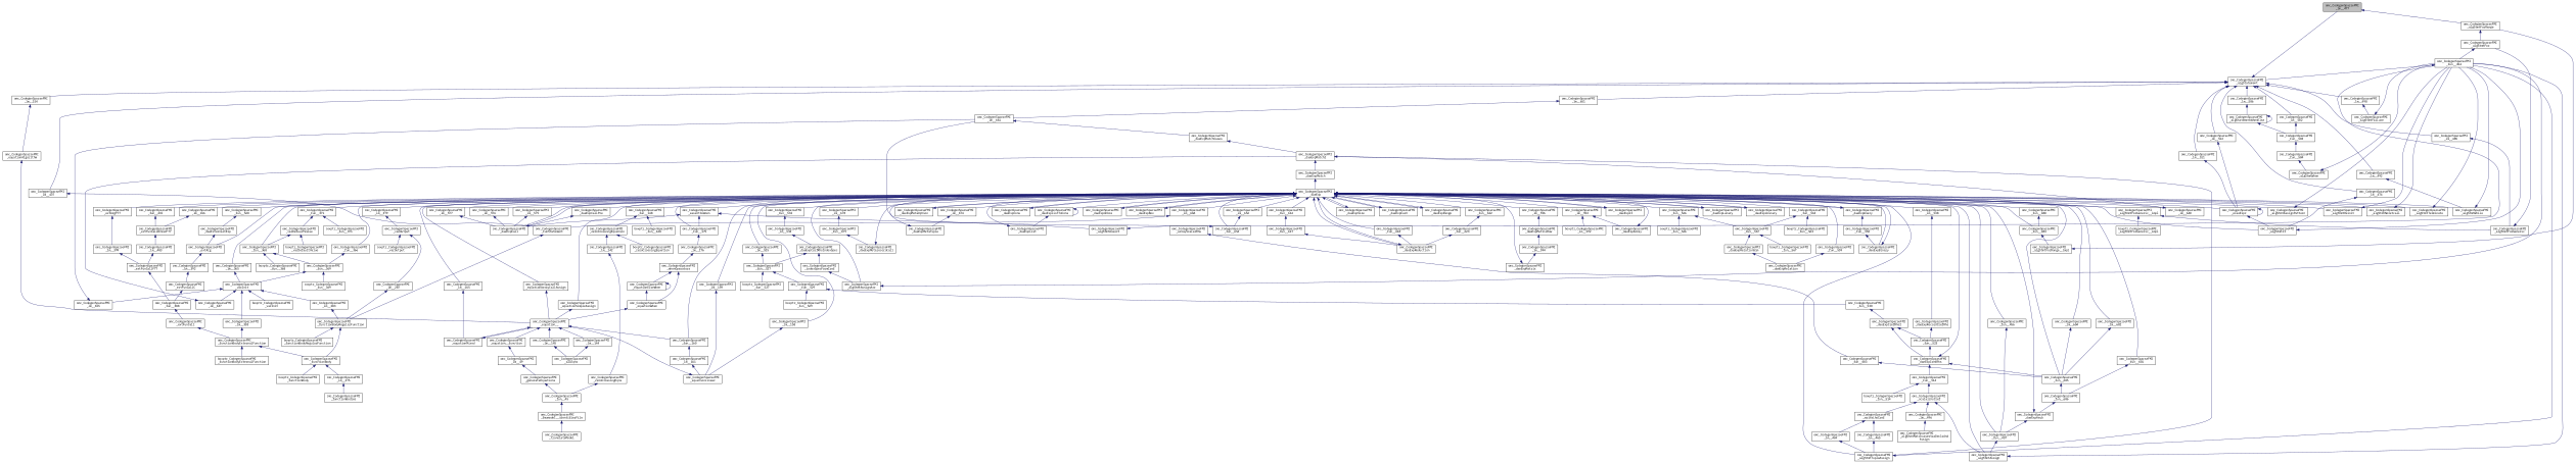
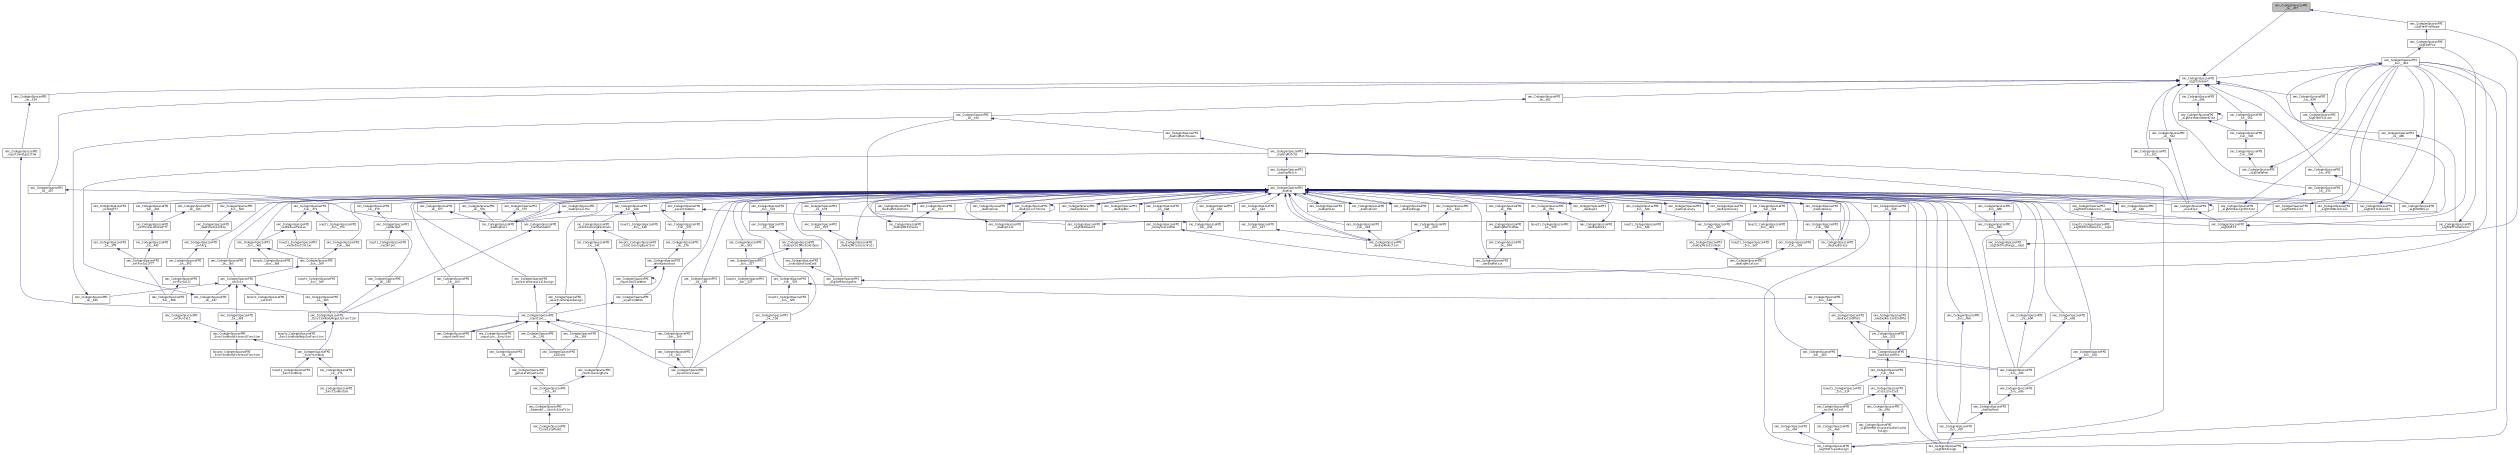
  digraph {
    fontname="IBM Plex Mono"
    rankdir=TB
    node [color=black fillcolor=white fontname="IBM Plex Mono" fontsize=10 shape=record style=filled]
    edge [color=midnightblue dir=back fontname="IBM Plex Mono" fontsize=10 labelfontname=Helvetica labelfontsize=10 style=solid]
    n1 [fillcolor=grey75 fontcolor=black height=0.2 label="omc_CodegenSparseFMI\l_lm__477" width=0.4]
    n2 [height=0.2 label="omc_CodegenSparseFMI\l_algStmtForRange" width=0.4]
    n3 [height=0.2 label="omc_CodegenSparseFMI\l_algStmtFor" width=0.4]
    n4 [height=0.2 label="omc_CodegenSparseFMI\l_fun__454" width=0.4]
    n5 [height=0.2 label="omc_CodegenSparseFMI\l_algStatement" width=0.4]
    n6 [height=0.2 label="omc_CodegenSparseFMI\l_lm__651" width=0.4]
    n7 [height=0.2 label="omc_CodegenSparseFMI\l_lm__512" width=0.4]
    n8 [height=0.2 label="omc_CodegenSparseFMI\l_lm__511" width=0.4]
    n9 [height=0.2 label="omc_CodegenSparseFMI\l_lm__506" width=0.4]
    n10 [height=0.2 label="omc_CodegenSparseFMI\l_lm__502" width=0.4]
    n11 [height=0.2 label="omc_CodegenSparseFMI\l_lm__498" width=0.4]
    n12 [height=0.2 label="omc_CodegenSparseFMI\l_lm__492" width=0.4]
    n13 [height=0.2 label="omc_CodegenSparseFMI\l_lm__485" width=0.4]
    n14 [height=0.2 label="omc_CodegenSparseFMI\l_lm__474" width=0.4]
    n15 [height=0.2 label="omc_CodegenSparseFMI\l_lm__437" width=0.4]
    n16 [height=0.2 label="omc_CodegenSparseFMI\l_lm__154" width=0.4]
    n17 [height=0.2 label="omc_CodegenSparseFMI\l_lm__661" width=0.4]
    n18 [height=0.2 label="omc_CodegenSparseFMI\l_elseExpr" width=0.4]
    n19 [height=0.2 label="omc_CodegenSparseFMI\l_algStatementWhenElse" width=0.4]
    n20 [height=0.2 label="omc_CodegenSparseFMI\l_fun__503" width=0.4]
    n21 [height=0.2 label="omc_CodegenSparseFMI\l_algStmtFailure" width=0.4]
    n22 [height=0.2 label="omc_CodegenSparseFMI\l_algStmtWhile" width=0.4]
    n23 [height=0.2 label="omc_CodegenSparseFMI\l_algStmtForGeneric" width=0.4]
    n24 [height=0.2 label="omc_CodegenSparseFMI\l_algStmtIf" width=0.4]
    n25 [height=0.2 label="omc_CodegenSparseFMI\l_funStatement" width=0.4]
    n26 [height=0.2 label="omc_CodegenSparseFMI\l_equationAlgorithm" width=0.4]
    n27 [height=0.2 label="omc_CodegenSparseFMI\l_daeExpMatchCases" width=0.4]
    n28 [height=0.2 label="omc_CodegenSparseFMI\l_daeExpMatch2" width=0.4]
    n29 [height=0.2 label="omc_CodegenSparseFMI\l_daeExpMatch" width=0.4]
    n30 [height=0.2 label="omc_CodegenSparseFMI\l_algStmtTupleAssign" width=0.4]
    n31 [height=0.2 label="omc_CodegenSparseFMI\l_daeExp" width=0.4]
    n32 [height=0.2 label="omc_CodegenSparseFMI\l_assertCommon" width=0.4]
    n33 [height=0.2 label="omc_CodegenSparseFMI\l_daeExpCall" width=0.4]
    n34 [height=0.2 label="omc_CodegenSparseFMI\l_fun__175" width=0.4]
    n35 [height=0.2 label="omc_CodegenSparseFMI\l_fun__160" width=0.4]
    n36 [height=0.2 label="omc_CodegenSparseFMI\l_algStmtAssignPattern" width=0.4]
    n37 [height=0.2 label="omc_CodegenSparseFMI\l_lm__678" width=0.4]
    n38 [height=0.2 label="omc_CodegenSparseFMI\l_daeExpMetaOption" width=0.4]
    n39 [height=0.2 label="omc_CodegenSparseFMI\l_lm__674" width=0.4]
    n40 [height=0.2 label="omc_CodegenSparseFMI\l_daeExpCons" width=0.4]
    n41 [height=0.2 label="omc_CodegenSparseFMI\l_daeExpListToCons" width=0.4]
    n42 [height=0.2 label="omc_CodegenSparseFMI\l_lm__668" width=0.4]
    n43 [height=0.2 label="omc_CodegenSparseFMI\l_fun__605" width=0.4]
    n44 [height=0.2 label="omc_CodegenSparseFMI\l_fun__457" width=0.4]
    n45 [height=0.2 label="omc_CodegenSparseFMI\l_algStmtAssign" width=0.4]
    n46 [height=0.2 label="omc_CodegenSparseFMI\l_daeExpUnbox" width=0.4]
    n47 [height=0.2 label="omc_CodegenSparseFMI\l_daeExpBox" width=0.4]
    n48 [height=0.2 label="omc_CodegenSparseFMI\l_fun__654" width=0.4]
    n49 [height=0.2 label="omc_CodegenSparseFMI\l_lm__652" width=0.4]
    n50 [height=0.2 label="omc_CodegenSparseFMI\l_lm__640" width=0.4]
    n51 [height=0.2 label="omc_CodegenSparseFMI\l_daeExpReduction" width=0.4]
    n52 [height=0.2 label="omc_CodegenSparseFMI\l_fun__622" width=0.4]
    n53 [height=0.2 label="omc_CodegenSparseFMI\l_fun__618" width=0.4]
    n54 [height=0.2 label="omc_CodegenSparseFMI\l_fun__616" width=0.4]
    n55 [height=0.2 label="omc_CodegenSparseFMI\l_daeExpSize" width=0.4]
    n56 [height=0.2 label="omc_CodegenSparseFMI\l_daeExpCallPre" width=0.4]
    n57 [height=0.2 label="omc_CodegenSparseFMI\l_lm__604" width=0.4]
    n58 [height=0.2 label="omc_CodegenSparseFMI\l_lm__602" width=0.4]
    n59 [height=0.2 label="omc_CodegenSparseFMI\l_fun__601" width=0.4]
    n60 [height=0.2 label="omc_CodegenSparseFMI\l_daeExpCast" width=0.4]
    n61 [height=0.2 label="omc_CodegenSparseFMI\l_daeExpRange" width=0.4]
    n62 [height=0.2 label="omc_CodegenSparseFMI\l_lm__596" width=0.4]
    n63 [height=0.2 label="omc_CodegenSparseFMI\l_lm__592" width=0.4]
    n64 [height=0.2 label="omc_CodegenSparseFMI\l_lm__577" width=0.4]
    n65 [height=0.2 label="omc_CodegenSparseFMI\l_lm__576" width=0.4]
    n66 [height=0.2 label="omc_CodegenSparseFMI\l_lm__575" width=0.4]
    n67 [height=0.2 label="omc_CodegenSparseFMI\l_daeExpIf" width=0.4]
    n68 [height=0.2 label="omc_CodegenSparseFMI\l_fun__566" width=0.4]
    n69 [height=0.2 label="omc_CodegenSparseFMI\l_fun__563" width=0.4]
    n70 [height=0.2 label="omc_CodegenSparseFMI\l_fun__559" width=0.4]
    n71 [height=0.2 label="omc_CodegenSparseFMI\l_daeExpLunary" width=0.4]
    n72 [height=0.2 label="omc_CodegenSparseFMI\l_daeExpLbinary" width=0.4]
    n73 [height=0.2 label="omc_CodegenSparseFMI\l_daeExpUnary" width=0.4]
    n74 [height=0.2 label="omc_CodegenSparseFMI\l_daeExpBinary" width=0.4]
    n75 [height=0.2 label="omc_CodegenSparseFMI\l_lm__538" width=0.4]
    n76 [height=0.2 label="omc_CodegenSparseFMI\l_fun__532" width=0.4]
    n77 [height=0.2 label="omc_CodegenSparseFMI\l_algStmtAssignArr" width=0.4]
    n78 [height=0.2 label="omc_CodegenSparseFMI\l_lm__525" width=0.4]
    n79 [height=0.2 label="omc_CodegenSparseFMI\l_fun__520" width=0.4]
    n80 [height=0.2 label="omc_CodegenSparseFMI\l_extArg" width=0.4]
    n81 [height=0.2 label="omc_CodegenSparseFMI\l_algStmtReinit" width=0.4]
    n82 [height=0.2 label="omc_CodegenSparseFMI\l_algStmtNoretcall" width=0.4]
    n83 [height=0.2 label="omc_CodegenSparseFMI\l_algStmtTerminate" width=0.4]
    n84 [height=0.2 label="omc_CodegenSparseFMI\l_algStmtForGeneric__impl" width=0.4]
    n85 [height=0.2 label="omc_CodegenSparseFMI\l_fun__483" width=0.4]
    n86 [height=0.2 label="omc_CodegenSparseFMI\l_fun__480" width=0.4]
    n87 [height=0.2 label="omc_CodegenSparseFMI\l_fun__456" width=0.4]
    n88 [height=0.2 label="omc_CodegenSparseFMI\l_extArgF77" width=0.4]
    n89 [height=0.2 label="omc_CodegenSparseFMI\l_lm__416" width=0.4]
    n90 [height=0.2 label="omc_CodegenSparseFMI\l_fun__415" width=0.4]
    n91 [height=0.2 label="omc_CodegenSparseFMI\l_lm__379" width=0.4]
    n92 [height=0.2 label="omc_CodegenSparseFMI\l_fun__371" width=0.4]
    n93 [height=0.2 label="omc_CodegenSparseFMI\l_fun__368" width=0.4]
    n94 [height=0.2 label="omc_CodegenSparseFMI\l_fun__366" width=0.4]
    n95 [height=0.2 label="omc_CodegenSparseFMI\l_lm__365" width=0.4]
    n96 [height=0.2 label="omc_CodegenSparseFMI\l_lm__165" width=0.4]
    n97 [height=0.2 label="omc_CodegenSparseFMI\l_lm__159" width=0.4]
    n98 [height=0.2 label="omc_CodegenSparseFMI\l_lm__158" width=0.4]
    n99 [height=0.2 label="omc_CodegenSparseFMI\l_equationArrayCallAssign" width=0.4]
    n100 [height=0.2 label="omc_CodegenSparseFMI\l_equationSimpleAssign" width=0.4]
    n101 [height=0.2 label="omc_CodegenSparseFMI\l_fun__148" width=0.4]
    n102 [height=0.2 label="omc_CodegenSparseFMI\l_algStmtAssert" width=0.4]
    n103 [height=0.2 label="omc_CodegenSparseFMI\l_lm__176" width=0.4]
    n104 [height=0.2 label="omc_CodegenSparseFMI\l_lm__161" width=0.4]
    n105 [height=0.2 label="omc_CodegenSparseFMI\l_fun__679" width=0.4]
    n106 [height=0.2 label="omc_CodegenSparseFMI\l_daeExpMetaTuple" width=0.4]
    n107 [height=0.2 label="omc_CodegenSparseFMI\l_daeExpList" width=0.4]
    n108 [height=0.2 label="omc_CodegenSparseFMI\l_arrayScalarRhs" width=0.4]
    n109 [height=0.2 label="omc_CodegenSparseFMI\l_fun__606" width=0.4]
    n110 [height=0.2 label="omc_CodegenSparseFMI\l_fun__623" width=0.4]
    n111 [height=0.2 label="omc_CodegenSparseFMI\l_fun__617" width=0.4]
    n112 [height=0.2 label="omc_CodegenSparseFMI\l_daeExpMatrixRow" width=0.4]
    n113 [height=0.2 label="omc_CodegenSparseFMI\l_daeExpArray" width=0.4]
    n114 [height=0.2 label="boxptr_CodegenSparseFMI\l_lm__592" width=0.4]
    n115 [height=0.2 label="omc_CodegenSparseFMI\l_fun__567" width=0.4]
    n116 [height=0.2 label="boxptr_CodegenSparseFMI\l_fun__566" width=0.4]
    n117 [height=0.2 label="boxptr_CodegenSparseFMI\l_fun__563" width=0.4]
    n118 [height=0.2 label="omc_CodegenSparseFMI\l_daeExpRelation" width=0.4]
    n119 [height=0.2 label="omc_CodegenSparseFMI\l_fun__550" width=0.4]
    n120 [height=0.2 label="omc_CodegenSparseFMI\l_daeExpRecordCrefRhs" width=0.4]
    n121 [height=0.2 label="omc_CodegenSparseFMI\l_lm__533" width=0.4]
    n122 [height=0.2 label="omc_CodegenSparseFMI\l_fun__527" width=0.4]
    n123 [height=0.2 label="omc_CodegenSparseFMI\l_daeExternalCExp" width=0.4]
    n124 [height=0.2 label="omc_CodegenSparseFMI\l_lm__392" width=0.4]
    n125 [height=0.2 label="boxptr_CodegenSparseFMI\l_algStmtForGeneric__impl" width=0.4]
    n126 [height=0.2 label="omc_CodegenSparseFMI\l_algStmtForRange__impl" width=0.4]
    n127 [height=0.2 label="omc_CodegenSparseFMI\l_lm__399" width=0.4]
    n128 [height=0.2 label="omc_CodegenSparseFMI\l_extFunCallBiVarF77" width=0.4]
    n129 [height=0.2 label="omc_CodegenSparseFMI\l_varOutput" width=0.4]
    n130 [height=0.2 label="omc_CodegenSparseFMI\l_varDefaultValue" width=0.4]
    n131 [height=0.2 label="boxptr_CodegenSparseFMI\l_fun__371" width=0.4]
    n132 [height=0.2 label="omc_CodegenSparseFMI\l_fun__369" width=0.4]
    n133 [height=0.2 label="boxptr_CodegenSparseFMI\l_fun__368" width=0.4]
    n134 [height=0.2 label="omc_CodegenSparseFMI\l_varInit" width=0.4]
    n135 [height=0.2 label="omc_CodegenSparseFMI\l_equationMixed" width=0.4]
    n136 [height=0.2 label="omc_CodegenSparseFMI\l_equationLinear" width=0.4]
    n137 [height=0.2 label="omc_CodegenSparseFMI\l_equation__" width=0.4]
    n138 [height=0.2 label="omc_CodegenSparseFMI\l_zeroCrossingEquation" width=0.4]
    n139 [height=0.2 label="boxptr_CodegenSparseFMI\l_fun__148" width=0.4]
    n140 [height=0.2 label="omc_CodegenSparseFMI\l_whenOperators" width=0.4]
    n141 [height=0.2 label="omc_CodegenSparseFMI\l_equationElseWhen" width=0.4]
    n142 [height=0.2 label="omc_CodegenSparseFMI\l_equationWhen" width=0.4]
    n143 [height=0.2 label="omc_CodegenSparseFMI\l_lm__145" width=0.4]
    n144 [height=0.2 label="omc_CodegenSparseFMI\l_lm__144" width=0.4]
    n145 [height=0.2 label="omc_CodegenSparseFMI\l_equation__function" width=0.4]
    n146 [height=0.2 label="omc_CodegenSparseFMI\l_allEqns" width=0.4]
    n147 [height=0.2 label="omc_CodegenSparseFMI\l_lm__49" width=0.4]
    n148 [height=0.2 label="omc_CodegenSparseFMI\l_generateEquations" width=0.4]
    n149 [height=0.2 label="omc_CodegenSparseFMI\l_fun__45" width=0.4]
    n150 [height=0.2 label="omc_CodegenSparseFMI\l_fmumodel__identifierFile" width=0.4]
    n151 [height=0.2 label="omc_CodegenSparseFMI\l_translateModel" width=0.4]
    n152 [height=0.2 label="omc_CodegenSparseFMI\l_daeExpMetarecordcall" width=0.4]
    n153 [height=0.2 label="omc_CodegenSparseFMI\l_fun__603" width=0.4]
    n154 [height=0.2 label="omc_CodegenSparseFMI\l_daeExpAsub" width=0.4]
    n155 [height=0.2 label="omc_CodegenSparseFMI\l_lm__594" width=0.4]
    n156 [height=0.2 label="omc_CodegenSparseFMI\l_daeExpMatrix" width=0.4]
    n157 [height=0.2 label="omc_CodegenSparseFMI\l_daeExpRelationSim" width=0.4]
    n158 [height=0.2 label="boxptr_CodegenSparseFMI\l_fun__567" width=0.4]
    n159 [height=0.2 label="omc_CodegenSparseFMI\l_fun__523" width=0.4]
    n160 [height=0.2 label="omc_CodegenSparseFMI\l_daeExpCrefRhs" width=0.4]
    n161 [height=0.2 label="omc_CodegenSparseFMI\l_fun__514" width=0.4]
    n162 [height=0.2 label="omc_CodegenSparseFMI\l_scalarLhsCref" width=0.4]
    n163 [height=0.2 label="boxptr_CodegenSparseFMI\l_fun__514" width=0.4]
    n164 [height=0.2 label="omc_CodegenSparseFMI\l_lm__496" width=0.4]
    n165 [height=0.2 label="omc_CodegenSparseFMI\l_writeLhsCref" width=0.4]
    n166 [height=0.2 label="omc_CodegenSparseFMI\l_algStmtMatchcasesVarDeclsAnd\lAssign" width=0.4]
    n167 [height=0.2 label="omc_CodegenSparseFMI\l_lm__469" width=0.4]
    n168 [height=0.2 label="omc_CodegenSparseFMI\l_lm__465" width=0.4]
    n169 [height=0.2 label="omc_CodegenSparseFMI\l_daeExpCrefRhsIndexSpec" width=0.4]
    n170 [height=0.2 label="omc_CodegenSparseFMI\l_indexSpecFromCref" width=0.4]
    n171 [height=0.2 label="omc_CodegenSparseFMI\l_fun__529" width=0.4]
    n172 [height=0.2 label="boxptr_CodegenSparseFMI\l_fun__527" width=0.4]
    n173 [height=0.2 label="omc_CodegenSparseFMI\l_fun__530" width=0.4]
    n174 [height=0.2 label="boxptr_CodegenSparseFMI\l_fun__529" width=0.4]
    n175 [height=0.2 label="omc_CodegenSparseFMI\l_daeExpCrefRhs2" width=0.4]
    n176 [height=0.2 label="omc_CodegenSparseFMI\l_extFunCallC" width=0.4]
    n177 [height=0.2 label="omc_CodegenSparseFMI\l_fun__388" width=0.4]
    n178 [height=0.2 label="omc_CodegenSparseFMI\l_extFunCall" width=0.4]
    n179 [height=0.2 label="omc_CodegenSparseFMI\l_functionBodyExternalFunction" width=0.4]
    n180 [height=0.2 label="boxptr_CodegenSparseFMI\l_functionBodyExternalFunction" width=0.4]
    n181 [height=0.2 label="omc_CodegenSparseFMI\l_functionBody" width=0.4]
    n182 [height=0.2 label="boxptr_CodegenSparseFMI\l_functionBody" width=0.4]
    n183 [height=0.2 label="omc_CodegenSparseFMI\l_lm__275" width=0.4]
    n184 [height=0.2 label="omc_CodegenSparseFMI\l_functionBodies" width=0.4]
    n185 [height=0.2 label="omc_CodegenSparseFMI\l_extFunCallF77" width=0.4]
    n186 [height=0.2 label="omc_CodegenSparseFMI\l_lm__403" width=0.4]
    n187 [height=0.2 label="boxptr_CodegenSparseFMI\l_varOutput" width=0.4]
    n188 [height=0.2 label="omc_CodegenSparseFMI\l_lm__287" width=0.4]
    n189 [height=0.2 label="omc_CodegenSparseFMI\l_functionBodyRegularFunction" width=0.4]
    n190 [height=0.2 label="boxptr_CodegenSparseFMI\l_functionBodyRegularFunction" width=0.4]
    n191 [height=0.2 label="boxptr_CodegenSparseFMI\l_varDefaultValue" width=0.4]
    n192 [height=0.2 label="boxptr_CodegenSparseFMI\l_fun__369" width=0.4]
    n193 [height=0.2 label="omc_CodegenSparseFMI\l_lm__655" width=0.4]
    n194 [height=0.2 label="omc_CodegenSparseFMI\l_lm__637" width=0.4]
    n195 [height=0.2 label="boxptr_CodegenSparseFMI\l_varInit" width=0.4]
    n196 [height=0.2 label="omc_CodegenSparseFMI\l_lm__303" width=0.4]
    n197 [height=0.2 label="omc_CodegenSparseFMI\l_lm__283" width=0.4]
    n198 [height=0.2 label="boxptr_CodegenSparseFMI\l_zeroCrossingEquation" width=0.4]
    n199 [height=0.2 label="omc_CodegenSparseFMI\l_lm__142" width=0.4]
    n200 [height=0.2 label="omc_CodegenSparseFMI\l_zeroCrossingEqns" width=0.4]
    n201 [height=0.2 label="omc_CodegenSparseFMI\l_fun__504" width=0.4]
    n202 [height=0.2 label="omc_CodegenSparseFMI\l_algStmtWhen" width=0.4]
    n1 -> n2
    n2 -> n3
    n3 -> n4
    n4 -> n5
    n5 -> n1
    n5 -> n6
    n5 -> n7
    n5 -> n8
    n5 -> n9
    n5 -> n10
    n5 -> n11
    n5 -> n12
    n5 -> n13
    n5 -> n14
    n5 -> n15
    n5 -> n16
    n6 -> n17
    n7 -> n18
    n8 -> n18
    n9 -> n19
    n10 -> n20
    n11 -> n21
    n12 -> n22
    n13 -> n23
    n14 -> n24
    n15 -> n25
    n16 -> n26
    n17 -> n27
    n18 -> n18
    n18 -> n24
    n19 -> n19
    n19 -> n20
    n20 -> n201
    n21 -> n4
    n22 -> n4
    n23 -> n3
    n24 -> n4
    n25 -> n189
    n26 -> n137
    n27 -> n28
    n28 -> n29
    n28 -> n30
    n29 -> n31
    n30 -> n4
    n31 -> n18
    n31 -> n22
    n31 -> n24
    n31 -> n30
    n31 -> n32
    n31 -> n33
    n31 -> n34
    n31 -> n35
    n31 -> n36
    n31 -> n37
    n31 -> n38
    n31 -> n39
    n31 -> n40
    n31 -> n41
    n31 -> n42
    n31 -> n43
    n31 -> n44
    n31 -> n45
    n31 -> n46
    n31 -> n47
    n31 -> n48
    n31 -> n49
    n31 -> n50
    n31 -> n51
    n31 -> n52
    n31 -> n53
    n31 -> n54
    n31 -> n55
    n31 -> n56
    n31 -> n57
    n31 -> n58
    n31 -> n59
    n31 -> n60
    n31 -> n61
    n31 -> n62
    n31 -> n63
    n31 -> n64
    n31 -> n65
    n31 -> n66
    n31 -> n67
    n31 -> n68
    n31 -> n69
    n31 -> n70
    n31 -> n71
    n31 -> n72
    n31 -> n73
    n31 -> n74
    n31 -> n75
    n31 -> n76
    n31 -> n77
    n31 -> n78
    n31 -> n79
    n31 -> n80
    n31 -> n81
    n31 -> n82
    n31 -> n83
    n31 -> n84
    n31 -> n85
    n31 -> n86
    n31 -> n87
    n31 -> n88
    n31 -> n89
    n31 -> n90
    n31 -> n91
    n31 -> n92
    n31 -> n93
    n31 -> n94
    n31 -> n95
    n31 -> n96
    n31 -> n97
    n31 -> n98
    n31 -> n99
    n31 -> n100
    n31 -> n101
    n32 -> n33
    n32 -> n34
    n32 -> n102
    n33 -> n31
    n34 -> n103
    n35 -> n104
    n36 -> n4
    n37 -> n105
    n38 -> n31
    n39 -> n106
    n40 -> n31
    n41 -> n41
    n41 -> n107
-   n42 -> n25
+   n42 -> n108
    n43 -> n109
    n44 -> n45
    n45 -> n4
    n46 -> n31
    n47 -> n31
    n48 -> n17
    n49 -> n48
    n50 -> n28
    n51 -> n31
    n52 -> n110
    n53 -> n51
    n54 -> n111
    n55 -> n31
    n56 -> n33
    n57 -> n43
    n58 -> n43
    n59 -> n109
    n60 -> n31
    n61 -> n31
    n62 -> n112
    n63 -> n113
    n63 -> n114
    n64 -> n33
    n65 -> n33
    n66 -> n33
    n67 -> n31
    n68 -> n115
    n68 -> n116
    n69 -> n115
    n69 -> n117
    n70 -> n118
    n71 -> n31
    n72 -> n31
    n73 -> n31
    n73 -> n119
    n74 -> n31
    n75 -> n120
    n76 -> n121
    n77 -> n4
    n78 -> n122
    n79 -> n123
    n80 -> n124
    n81 -> n4
    n82 -> n4
    n83 -> n4
    n84 -> n23
    n84 -> n125
    n85 -> n126
    n86 -> n85
    n87 -> n44
    n88 -> n127
    n89 -> n128
    n90 -> n128
    n91 -> n129
    n92 -> n130
    n92 -> n131
    n93 -> n132
    n93 -> n133
    n94 -> n132
    n95 -> n134
    n96 -> n135
    n97 -> n136
    n98 -> n136
    n99 -> n137
    n100 -> n137
    n101 -> n138
    n101 -> n139
    n102 -> n4
    n103 -> n140
    n104 -> n136
    n105 -> n152
    n106 -> n31
    n107 -> n31
    n108 -> n153
    n109 -> n154
    n110 -> n51
    n111 -> n51
    n112 -> n155
    n113 -> n31
    n115 -> n157
    n115 -> n158
    n119 -> n74
    n120 -> n159
    n121 -> n169
    n122 -> n171
    n122 -> n172
    n123 -> n80
    n124 -> n176
    n126 -> n2
    n127 -> n185
    n128 -> n186
    n129 -> n187
    n129 -> n188
    n130 -> n93
    n130 -> n191
    n132 -> n134
    n132 -> n192
    n134 -> n193
    n134 -> n194
    n134 -> n195
    n134 -> n196
    n134 -> n197
    n135 -> n137
    n136 -> n137
    n137 -> n35
    n137 -> n135
    n137 -> n143
    n137 -> n144
    n137 -> n145
    n138 -> n198
    n138 -> n199
    n140 -> n141
    n140 -> n142
    n141 -> n141
    n141 -> n142
    n142 -> n137
    n143 -> n146
    n144 -> n146
    n145 -> n147
    n147 -> n148
    n148 -> n149
    n149 -> n150
    n150 -> n151
    n152 -> n31
    n153 -> n43
    n154 -> n31
    n154 -> n44
    n155 -> n156
    n156 -> n31
    n157 -> n118
    n159 -> n160
    n160 -> n31
    n160 -> n43
    n160 -> n161
    n161 -> n162
    n161 -> n163
    n162 -> n45
    n162 -> n164
    n162 -> n165
    n164 -> n166
    n165 -> n167
    n165 -> n168
    n167 -> n30
    n168 -> n30
    n169 -> n122
    n169 -> n170
    n170 -> n77
    n171 -> n173
    n171 -> n174
    n173 -> n175
    n175 -> n159
    n175 -> n160
    n176 -> n177
-   n177 -> n178
    n178 -> n179
    n179 -> n180
    n179 -> n181
    n181 -> n182
    n181 -> n183
    n183 -> n184
    n185 -> n177
    n186 -> n185
    n188 -> n189
    n189 -> n181
    n189 -> n190
    n193 -> n17
    n194 -> n28
    n196 -> n179
    n197 -> n189
    n199 -> n200
    n200 -> n149
    n201 -> n202
    n202 -> n4
  }
